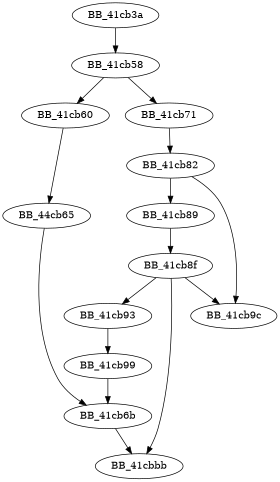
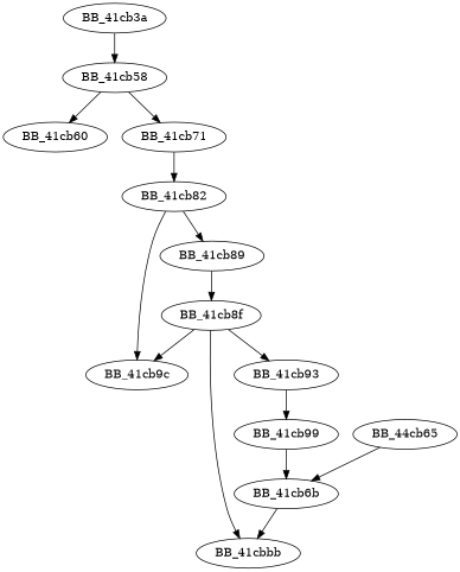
  digraph {
    BB_41cb3a
    BB_41cb58
    BB_41cb60
    BB_41cb71
    n5 [label=BB_44cb65]
    BB_41cb82
    BB_41cb6b
    BB_41cb89
    BB_41cb9c
    BB_41cbbb
    BB_41cb8f
    BB_41cb93
    BB_41cb99
    BB_41cb3a -> BB_41cb58
    BB_41cb58 -> BB_41cb60
    BB_41cb58 -> BB_41cb71
-   BB_41cb60 -> n5
    BB_41cb71 -> BB_41cb82
    n5 -> BB_41cb6b
    BB_41cb82 -> BB_41cb89
    BB_41cb82 -> BB_41cb9c
    BB_41cb6b -> BB_41cbbb
    BB_41cb89 -> BB_41cb8f
    BB_41cb8f -> BB_41cb9c
    BB_41cb8f -> BB_41cbbb
    BB_41cb8f -> BB_41cb93
    BB_41cb93 -> BB_41cb99
    BB_41cb99 -> BB_41cb6b
  }
